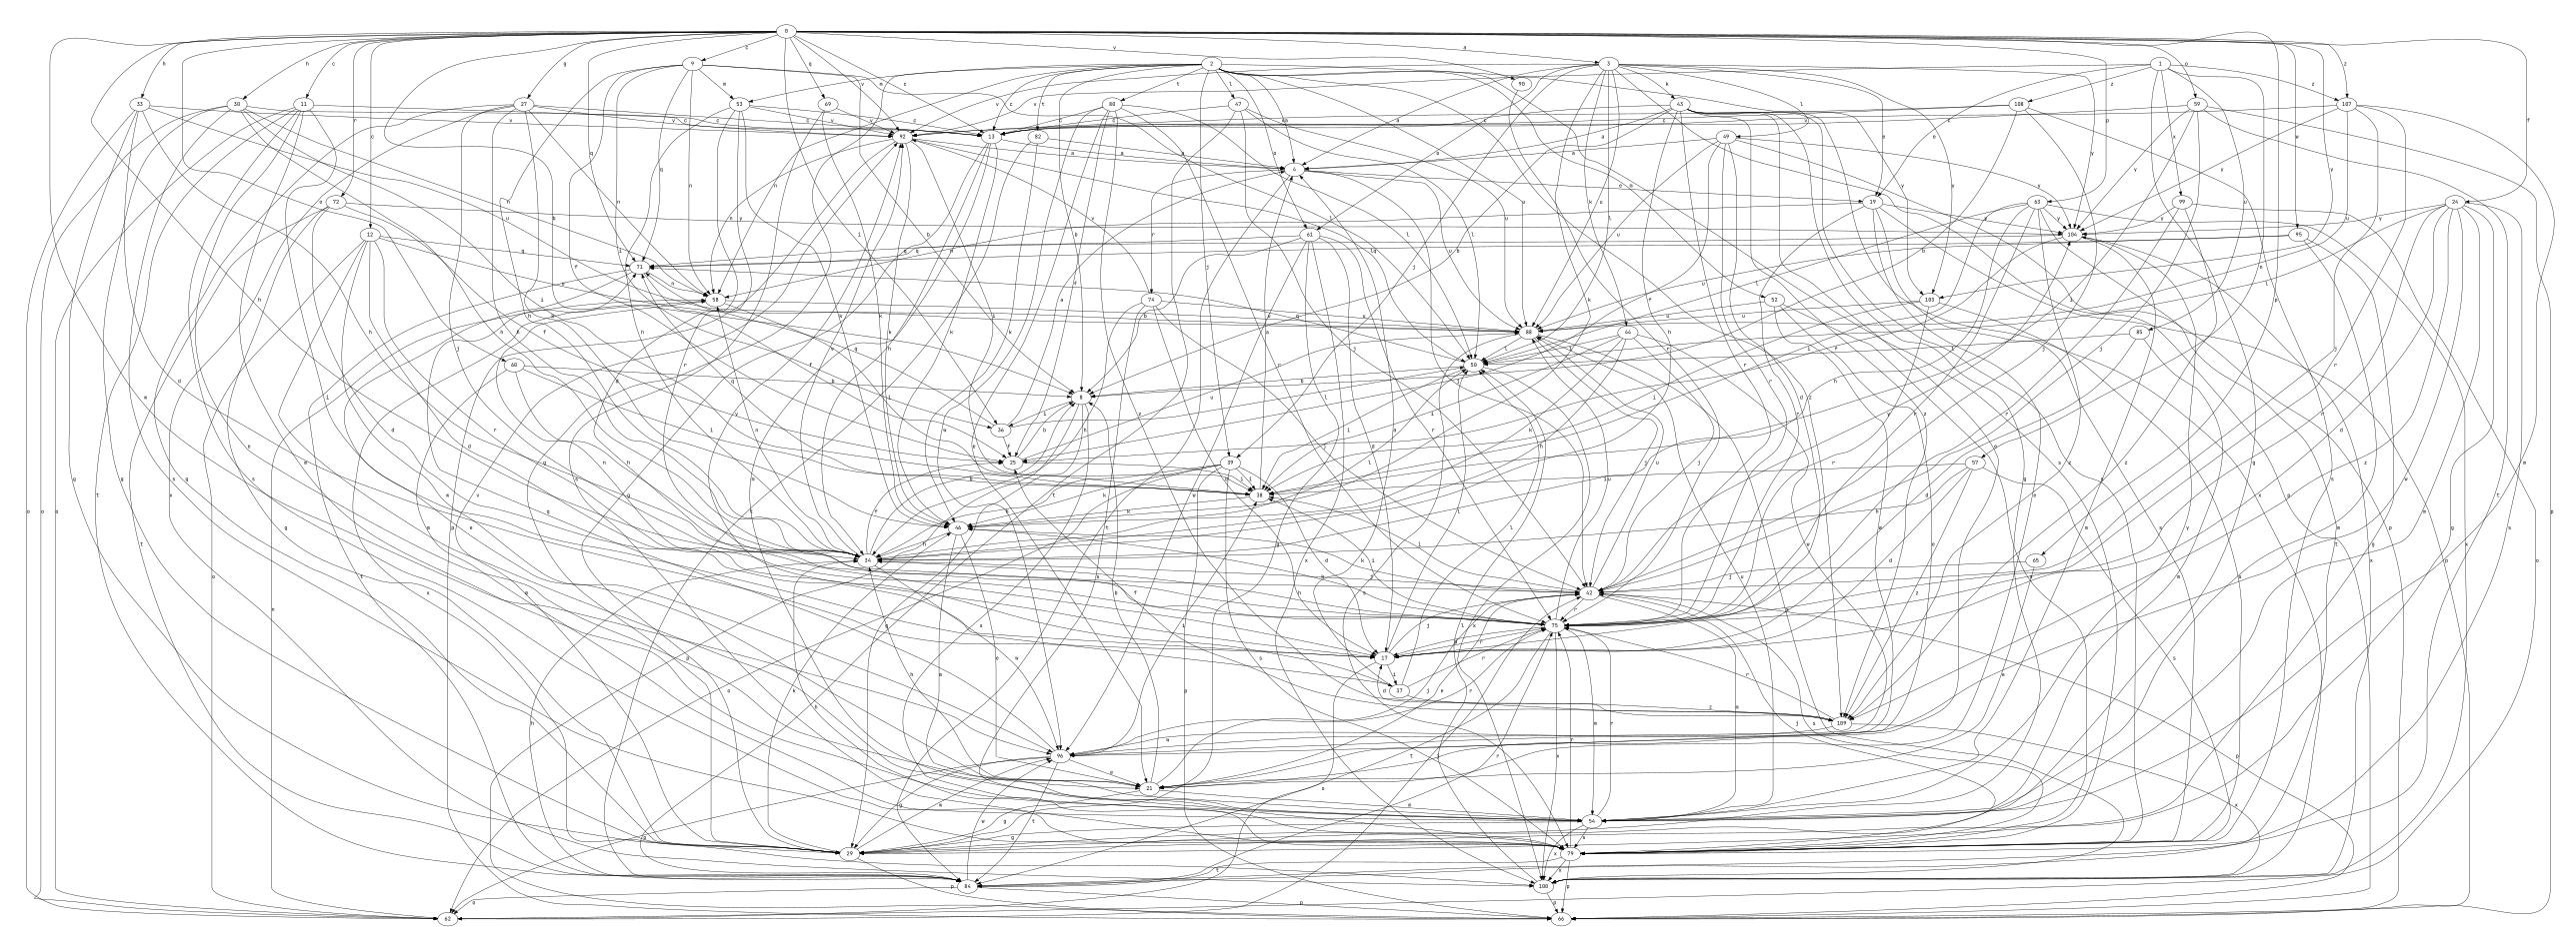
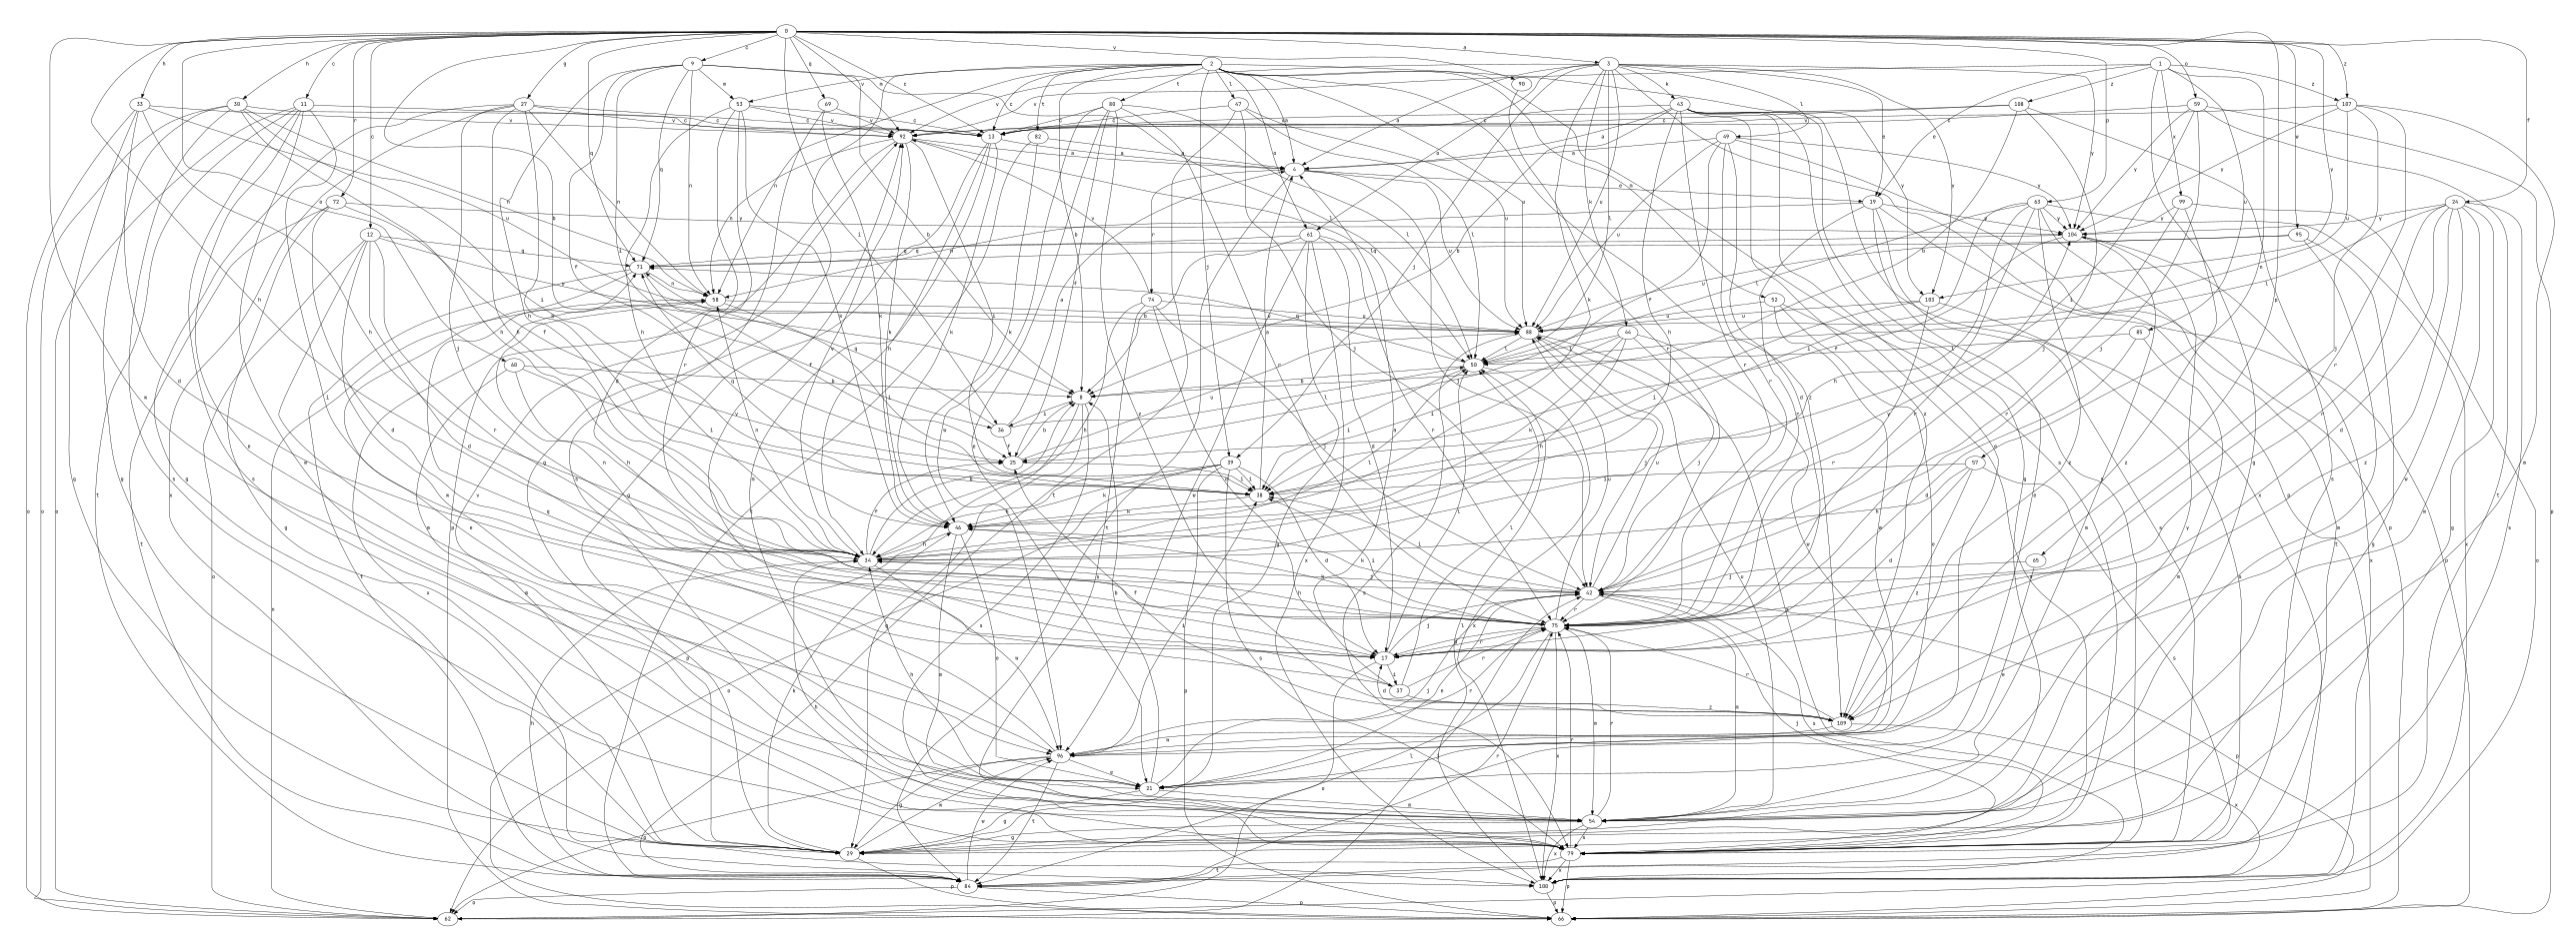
  strict digraph {
    fontname="JetBrains Mono"
    node [fontname="JetBrains Mono"]
    edge [fontname="JetBrains Mono"]
    0
    3
    8
    9
    11
    12
    13
    24
    27
    30
    33
    34
    36
    59
    60
    63
    65
    69
    71
    72
    90
    92
    95
    96
    103
    107
    19
    4
    39
    61
    88
    43
    44
    46
    49
    50
    66
    104
    29
    79
    53
    58
    25
    84
    21
    37
    54
    62
    17
    75
    109
    42
    100
    38
    1
    57
    85
    99
    108
    2
    47
    52
    80
    82
    74
    0 -> 3 [label=a]
    0 -> 8 [label=b]
    0 -> 9 [label=c]
    0 -> 11 [label=c]
    0 -> 12 [label=c]
    0 -> 13 [label=c]
    0 -> 24 [label=f]
    0 -> 27 [label=g]
    0 -> 30 [label=h]
    0 -> 33 [label=h]
    0 -> 34 [label=h]
    0 -> 36 [label=i]
    0 -> 59 [label=o]
    0 -> 60 [label=o]
    0 -> 63 [label=p]
    0 -> 65 [label=p]
    0 -> 69 [label=q]
    0 -> 71 [label=q]
    0 -> 72 [label=r]
    0 -> 90 [label=v]
    0 -> 92 [label=v]
    0 -> 95 [label=w]
    0 -> 96 [label=w]
    0 -> 103 [label=y]
    0 -> 107 [label=z]
    3 -> 92 [label=v]
    3 -> 103 [label=y]
    3 -> 19 [label=e]
    3 -> 4 [label=a]
    3 -> 39 [label=j]
    3 -> 61 [label=o]
    3 -> 88 [label=u]
    3 -> 43 [label=k]
    3 -> 44 [label=k]
    3 -> 46 [label=k]
    3 -> 49 [label=l]
    3 -> 50 [label=l]
    3 -> 66 [label=p]
    3 -> 104 [label=y]
    8 -> 36 [label=i]
    8 -> 66 [label=p]
    8 -> 29 [label=g]
    8 -> 79 [label=s]
    9 -> 8 [label=b]
    9 -> 34 [label=h]
    9 -> 36 [label=i]
    9 -> 71 [label=q]
    9 -> 50 [label=l]
    9 -> 53 [label=m]
    9 -> 58 [label=n]
    9 -> 25 [label=f]
    11 -> 13 [label=c]
    11 -> 79 [label=s]
    11 -> 84 [label=t]
    11 -> 21 [label=e]
    11 -> 37 [label=i]
    11 -> 54 [label=m]
    11 -> 62 [label=o]
    12 -> 71 [label=q]
    12 -> 96 [label=w]
    12 -> 88 [label=u]
    12 -> 54 [label=m]
    12 -> 62 [label=o]
    12 -> 17 [label=d]
    12 -> 75 [label=r]
    13 -> 34 [label=h]
    13 -> 4 [label=a]
    13 -> 46 [label=k]
    13 -> 29 [label=g]
    13 -> 54 [label=m]
    24 -> 96 [label=w]
    24 -> 50 [label=l]
    24 -> 104 [label=y]
    24 -> 29 [label=g]
    24 -> 79 [label=s]
    24 -> 54 [label=m]
    24 -> 17 [label=d]
    24 -> 75 [label=r]
    24 -> 109 [label=z]
    27 -> 13 [label=c]
    27 -> 34 [label=h]
    27 -> 92 [label=v]
    27 -> 46 [label=k]
    27 -> 29 [label=g]
    27 -> 58 [label=n]
    27 -> 42 [label=j]
    27 -> 100 [label=x]
    30 -> 13 [label=c]
    30 -> 34 [label=h]
    30 -> 29 [label=g]
    30 -> 79 [label=s]
    30 -> 58 [label=n]
    30 -> 62 [label=o]
    30 -> 38 [label=i]
    33 -> 34 [label=h]
    33 -> 92 [label=v]
    33 -> 88 [label=u]
    33 -> 29 [label=g]
    33 -> 62 [label=o]
    33 -> 17 [label=d]
    34 -> 8 [label=b]
    34 -> 92 [label=v]
    34 -> 96 [label=w]
    34 -> 50 [label=l]
    34 -> 58 [label=n]
    34 -> 25 [label=f]
    34 -> 42 [label=j]
    36 -> 71 [label=q]
    36 -> 4 [label=a]
    36 -> 50 [label=l]
    36 -> 25 [label=f]
    59 -> 13 [label=c]
    59 -> 66 [label=p]
    59 -> 104 [label=y]
    59 -> 84 [label=t]
    59 -> 42 [label=j]
    59 -> 38 [label=i]
    60 -> 8 [label=b]
    60 -> 34 [label=h]
    60 -> 54 [label=m]
    60 -> 38 [label=i]
    63 -> 34 [label=h]
    63 -> 50 [label=l]
    63 -> 104 [label=y]
    63 -> 84 [label=t]
    63 -> 75 [label=r]
    63 -> 109 [label=z]
    63 -> 100 [label=x]
    63 -> 38 [label=i]
    65 -> 21 [label=e]
    65 -> 42 [label=j]
    69 -> 92 [label=v]
    69 -> 46 [label=k]
    69 -> 79 [label=s]
    71 -> 58 [label=n]
    71 -> 25 [label=f]
    71 -> 84 [label=t]
    71 -> 21 [label=e]
    72 -> 104 [label=y]
    72 -> 29 [label=g]
    72 -> 25 [label=f]
    72 -> 84 [label=t]
    72 -> 17 [label=d]
    90 -> 75 [label=r]
    92 -> 4 [label=a]
    92 -> 46 [label=k]
    92 -> 50 [label=l]
    92 -> 66 [label=p]
    92 -> 58 [label=n]
    92 -> 38 [label=i]
    95 -> 71 [label=q]
    95 -> 88 [label=u]
    95 -> 29 [label=g]
    95 -> 54 [label=m]
    96 -> 71 [label=q]
    96 -> 29 [label=g]
    96 -> 84 [label=t]
    96 -> 21 [label=e]
    96 -> 62 [label=o]
    96 -> 75 [label=r]
    96 -> 38 [label=i]
    103 -> 88 [label=u]
    103 -> 79 [label=s]
    103 -> 75 [label=r]
    103 -> 38 [label=i]
    107 -> 92 [label=v]
    107 -> 88 [label=u]
    107 -> 104 [label=y]
    107 -> 54 [label=m]
    107 -> 75 [label=r]
    107 -> 42 [label=j]
    19 -> 66 [label=p]
    19 -> 104 [label=y]
    19 -> 79 [label=s]
    19 -> 58 [label=n]
    19 -> 21 [label=e]
    19 -> 75 [label=r]
    4 -> 19 [label=e]
    4 -> 88 [label=u]
    4 -> 84 [label=t]
    4 -> 42 [label=j]
    4 -> 74 [label=r]
    39 -> 34 [label=h]
    39 -> 46 [label=k]
    39 -> 66 [label=p]
    39 -> 79 [label=s]
    39 -> 62 [label=o]
    39 -> 17 [label=d]
    39 -> 38 [label=i]
    61 -> 8 [label=b]
    61 -> 71 [label=q]
    61 -> 96 [label=w]
    61 -> 29 [label=g]
    61 -> 17 [label=d]
    61 -> 75 [label=r]
    61 -> 100 [label=x]
    88 -> 50 [label=l]
    88 -> 79 [label=s]
    88 -> 42 [label=j]
    88 -> 100 [label=x]
    43 -> 8 [label=b]
    43 -> 13 [label=c]
    43 -> 34 [label=h]
    43 -> 4 [label=a]
    43 -> 29 [label=g]
    43 -> 79 [label=s]
    43 -> 21 [label=e]
    43 -> 75 [label=r]
    43 -> 109 [label=z]
    43 -> 100 [label=x]
    44 -> 34 [label=h]
    44 -> 96 [label=w]
    44 -> 46 [label=k]
    44 -> 50 [label=l]
    44 -> 42 [label=j]
    44 -> 38 [label=i]
    46 -> 34 [label=h]
    46 -> 21 [label=e]
    46 -> 54 [label=m]
    49 -> 4 [label=a]
    49 -> 88 [label=u]
    49 -> 66 [label=p]
    49 -> 104 [label=y]
    49 -> 25 [label=f]
    49 -> 17 [label=d]
    49 -> 75 [label=r]
    50 -> 8 [label=b]
    50 -> 71 [label=q]
    50 -> 100 [label=x]
    50 -> 38 [label=i]
    104 -> 71 [label=q]
    104 -> 25 [label=f]
    104 -> 54 [label=m]
    104 -> 100 [label=x]
    29 -> 92 [label=v]
    29 -> 96 [label=w]
    29 -> 46 [label=k]
    29 -> 66 [label=p]
    79 -> 34 [label=h]
    79 -> 66 [label=p]
    79 -> 84 [label=t]
    79 -> 75 [label=r]
    79 -> 42 [label=j]
    79 -> 100 [label=x]
    53 -> 13 [label=c]
    53 -> 34 [label=h]
    53 -> 92 [label=v]
    53 -> 46 [label=k]
    53 -> 17 [label=d]
    53 -> 75 [label=r]
    58 -> 88 [label=u]
    58 -> 100 [label=x]
    58 -> 38 [label=i]
    25 -> 8 [label=b]
    25 -> 88 [label=u]
    25 -> 38 [label=i]
    84 -> 34 [label=h]
    84 -> 96 [label=w]
    84 -> 66 [label=p]
    84 -> 62 [label=o]
    84 -> 75 [label=r]
    21 -> 8 [label=b]
    21 -> 34 [label=h]
    21 -> 29 [label=g]
    21 -> 54 [label=m]
    21 -> 42 [label=j]
    37 -> 92 [label=v]
    37 -> 4 [label=a]
    37 -> 50 [label=l]
    37 -> 75 [label=r]
    37 -> 109 [label=z]
    54 -> 88 [label=u]
    54 -> 104 [label=y]
    54 -> 29 [label=g]
    54 -> 79 [label=s]
    54 -> 75 [label=r]
    54 -> 100 [label=x]
    62 -> 58 [label=n]
    62 -> 42 [label=j]
    17 -> 50 [label=l]
    17 -> 37 [label=i]
    17 -> 62 [label=o]
    17 -> 75 [label=r]
    17 -> 42 [label=j]
    75 -> 34 [label=h]
    75 -> 88 [label=u]
    75 -> 46 [label=k]
    75 -> 58 [label=n]
-   75 -> 84 [label=t]
+   75 -> 84 [label=l]
    75 -> 54 [label=m]
    75 -> 17 [label=d]
    75 -> 100 [label=x]
    75 -> 38 [label=i]
    109 -> 96 [label=w]
    109 -> 25 [label=f]
    109 -> 17 [label=d]
    109 -> 75 [label=r]
    109 -> 100 [label=x]
    42 -> 88 [label=u]
    42 -> 46 [label=k]
    42 -> 66 [label=p]
    42 -> 104 [label=y]
    42 -> 79 [label=s]
    42 -> 21 [label=e]
    42 -> 54 [label=m]
    42 -> 75 [label=r]
    42 -> 38 [label=i]
    100 -> 50 [label=l]
    100 -> 66 [label=p]
    38 -> 71 [label=q]
    38 -> 4 [label=a]
    38 -> 46 [label=k]
    1 -> 92 [label=v]
    1 -> 107 [label=z]
    1 -> 19 [label=e]
    1 -> 29 [label=g]
    1 -> 57 [label=n]
    1 -> 85 [label=u]
    1 -> 99 [label=x]
    1 -> 108 [label=z]
    57 -> 34 [label=h]
    57 -> 79 [label=s]
    57 -> 17 [label=d]
    57 -> 109 [label=z]
    57 -> 38 [label=i]
    85 -> 50 [label=l]
    85 -> 54 [label=m]
    85 -> 17 [label=d]
    99 -> 104 [label=y]
    99 -> 62 [label=o]
    99 -> 75 [label=r]
    99 -> 109 [label=z]
    108 -> 8 [label=b]
    108 -> 13 [label=c]
    108 -> 92 [label=v]
    108 -> 79 [label=s]
    108 -> 42 [label=j]
    2 -> 8 [label=b]
    2 -> 13 [label=c]
    2 -> 103 [label=y]
    2 -> 4 [label=a]
    2 -> 39 [label=j]
    2 -> 61 [label=o]
    2 -> 88 [label=u]
    2 -> 29 [label=g]
    2 -> 79 [label=s]
    2 -> 53 [label=m]
    2 -> 58 [label=n]
    2 -> 109 [label=z]
    2 -> 47 [label=l]
    2 -> 52 [label=m]
    2 -> 80 [label=t]
    2 -> 82 [label=t]
    47 -> 13 [label=c]
    47 -> 88 [label=u]
    47 -> 50 [label=l]
    47 -> 84 [label=t]
    47 -> 42 [label=j]
    52 -> 96 [label=w]
    52 -> 88 [label=u]
    52 -> 79 [label=s]
    52 -> 21 [label=e]
    80 -> 13 [label=c]
    80 -> 96 [label=w]
    80 -> 50 [label=l]
    80 -> 25 [label=f]
    80 -> 21 [label=e]
    80 -> 75 [label=r]
    80 -> 109 [label=z]
    82 -> 4 [label=a]
    82 -> 46 [label=k]
    82 -> 84 [label=t]
    74 -> 34 [label=h]
    74 -> 92 [label=v]
    74 -> 88 [label=u]
    74 -> 79 [label=s]
    74 -> 17 [label=d]
    74 -> 42 [label=j]
  }
